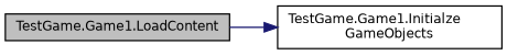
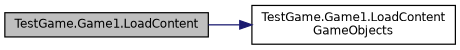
  digraph {
    rankdir=LR
    node [color=black fontname=Helvetica fontsize=10 shape=record style=filled]
    n1 [fillcolor=grey75 fontcolor=black height=0.2 label="TestGame.Game1.LoadContent" width=0.4]
-   n2 [fillcolor=white height=0.2 label="TestGame.Game1.Initialze\lGameObjects" width=0.4]
+   n2 [fillcolor=white height=0.2 label="TestGame.Game1.LoadContent\lGameObjects" width=0.4]
    n1 -> n2 [color=midnightblue fontname=Helvetica fontsize=10 labelfontname=Helvetica labelfontsize=10 style=solid]
  }
